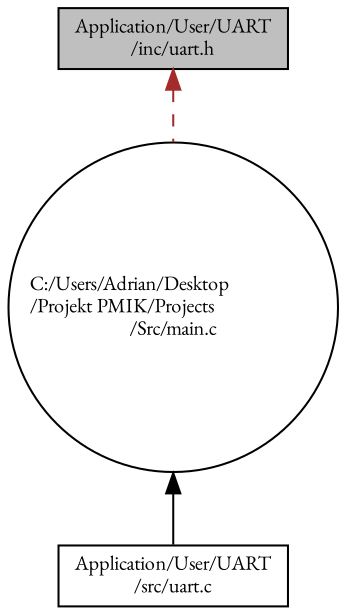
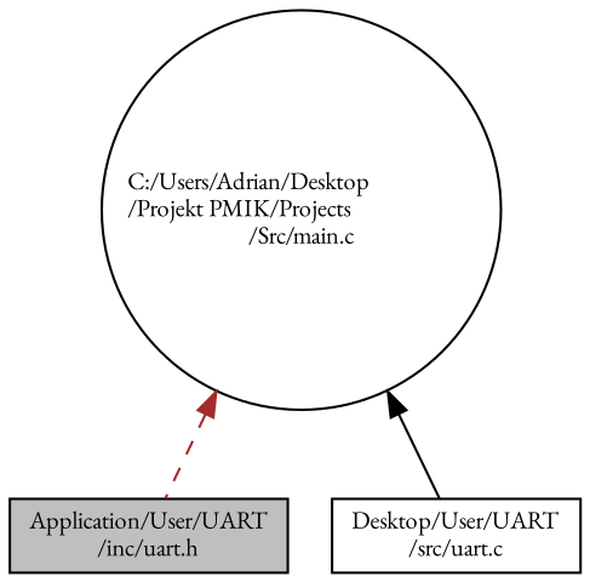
  digraph {
    fontname="EB Garamond"
    node [color=black fillcolor=white fontname="EB Garamond" fontsize=10 shape=box style=filled]
    edge [dir=back fontname="EB Garamond" fontsize=10 labelfontname=Helvetica labelfontsize=10]
    n1 [fillcolor=grey75 fontcolor=black height=0.2 label="Application/User/UART\l/inc/uart.h" width=0.4]
    n2 [height=0.2 label="C:/Users/Adrian/Desktop\l/Projekt PMIK/Projects\l/Src/main.c" shape=circle width=0.4]
-   n3 [height=0.2 label="Application/User/UART\l/src/uart.c" width=0.4]
-   n1 -> n2 [color=brown style=dashed]
+   n3 [height=0.2 label="Desktop/User/UART\l/src/uart.c" width=0.4]
+   n2 -> n1 [color=brown style=dashed]
    n2 -> n3 [color=black style=solid]
  }
